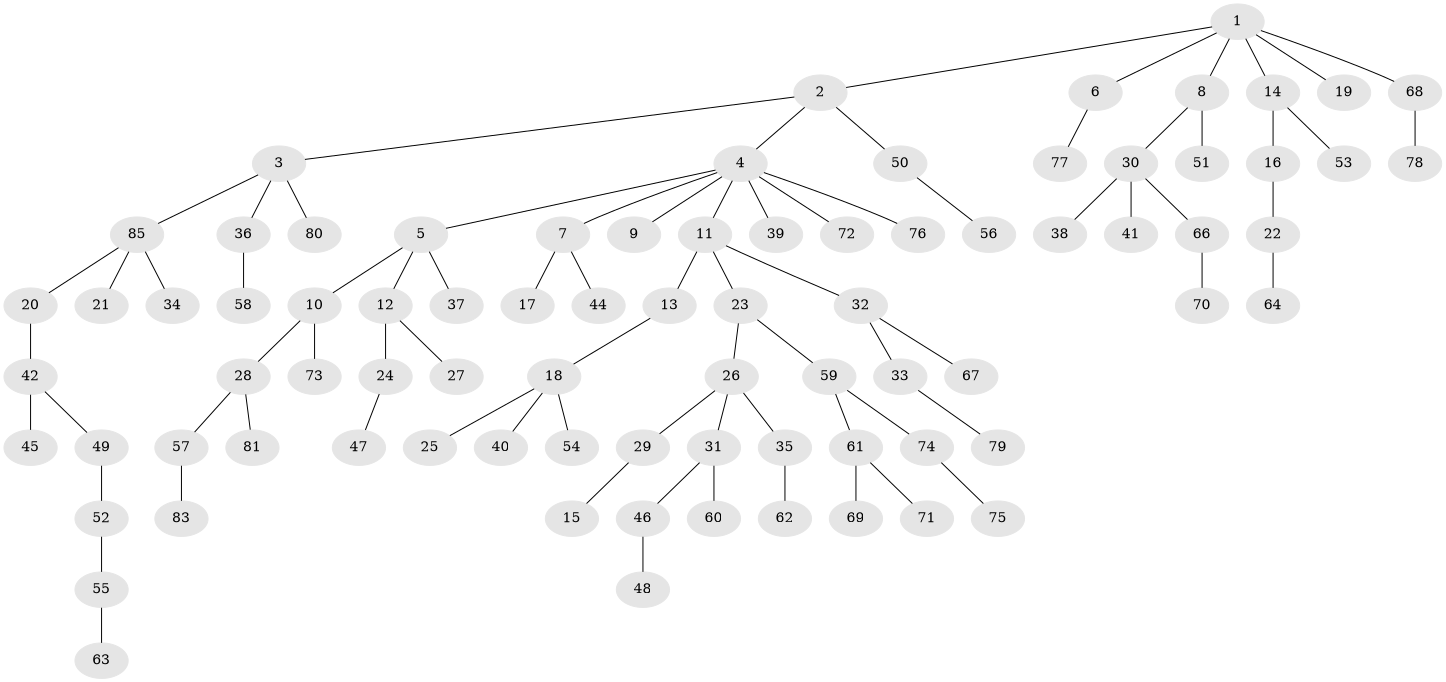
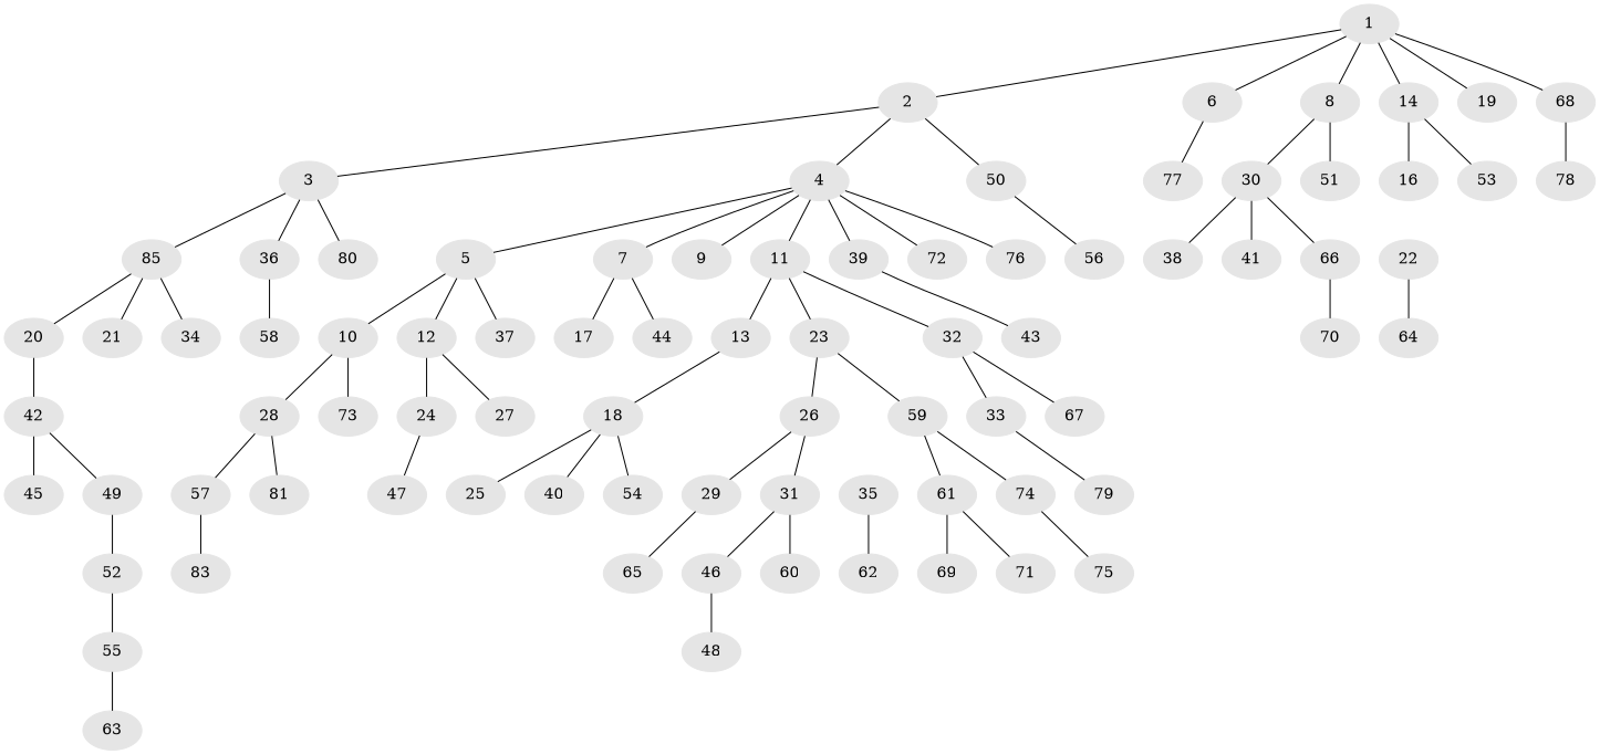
  graph {
    node [color=gray90 style=filled]
    1
    2
    6
    8
    14
    19
    68
    3
    4
    50
    77
    30
    51
    16
    53
    78
    n17 [label=85]
    36
    80
    5
    7
    9
    11
    39
    72
    76
    56
    20
    21
    34
    58
    10
    12
    37
    17
    44
    13
    23
    32
+   43
    28
    73
    24
    27
    38
    41
    66
    57
    81
    18
    26
    59
    33
    67
    47
    25
    40
    54
    22
    42
    64
    45
    49
    29
    31
    35
    61
    74
-   65 [label=15]
+   65
    46
    60
    62
    83
    70
    48
    79
    52
    55
    63
    69
    71
    75
    1 -- 2
    1 -- 6
    1 -- 8
    1 -- 14
    1 -- 19
    1 -- 68
    2 -- 3
    2 -- 4
    2 -- 50
    6 -- 77
    8 -- 30
    8 -- 51
    14 -- 16
    14 -- 53
    68 -- 78
    3 -- n17
    3 -- 36
    3 -- 80
    4 -- 5
    4 -- 7
    4 -- 9
    4 -- 11
    4 -- 39
    4 -- 72
    4 -- 76
    50 -- 56
    30 -- 38
    30 -- 41
    30 -- 66
-   16 -- 22
    n17 -- 20
    n17 -- 21
    n17 -- 34
    36 -- 58
    5 -- 10
    5 -- 12
    5 -- 37
    7 -- 17
    7 -- 44
    11 -- 13
    11 -- 23
    11 -- 32
+   39 -- 43
    20 -- 42
    10 -- 28
    10 -- 73
    12 -- 24
    12 -- 27
    13 -- 18
    23 -- 26
    23 -- 59
    32 -- 33
    32 -- 67
    28 -- 57
    28 -- 81
    24 -- 47
    66 -- 70
    57 -- 83
    18 -- 25
    18 -- 40
    18 -- 54
    26 -- 29
    26 -- 31
-   26 -- 35
    59 -- 61
    59 -- 74
    33 -- 79
    22 -- 64
    42 -- 45
    42 -- 49
    49 -- 52
    29 -- 65
    31 -- 46
    31 -- 60
    35 -- 62
    61 -- 69
    61 -- 71
    74 -- 75
    46 -- 48
    52 -- 55
    55 -- 63
  }
